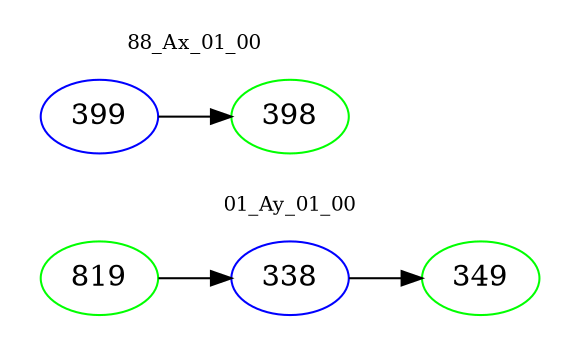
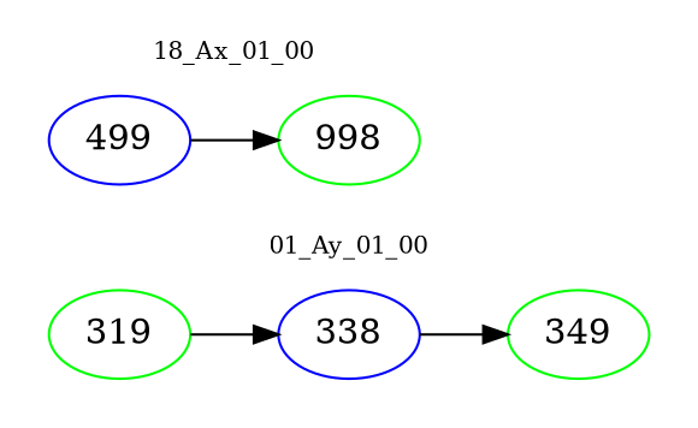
  digraph {
    rankdir=LR
    node [color=green]
    edge [color=black]
    n1 [color=blue label=338]
-   n2 [label=819]
+   n2 [label=319]
    n3 [label=349]
-   n4 [color=blue label=399]
-   n5 [label=398]
+   n4 [color=blue label=499]
+   n5 [label=998]
    subgraph cluster_1 {
      color=white
      fontsize=10
      label="01_Ay_01_00"
      n1
      n2
      n3
    }
    subgraph cluster_2 {
      color=white
      fontsize=10
-     label="88_Ax_01_00"
+     label="18_Ax_01_00"
      n4
      n5
    }
    n1 -> n3
    n2 -> n1
    n4 -> n5
  }
